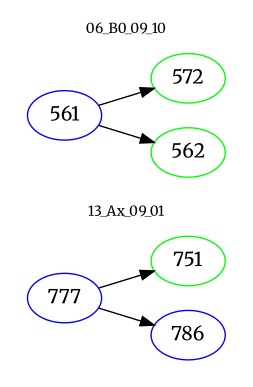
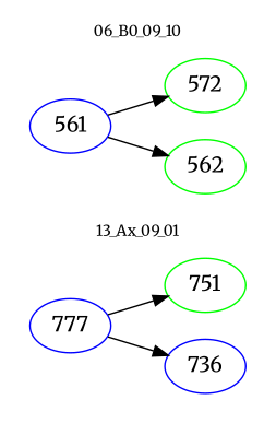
  digraph {
    fontname=Merriweather
    rankdir=LR
    node [color=blue fontname=Merriweather]
    edge [color=black fontname=Merriweather]
    n1 [label=777]
-   n2 [label=786]
+   n2 [label=736]
    n3 [color=green label=751]
    n4 [label=561]
    n5 [color=green label=562]
    n6 [color=green label=572]
    subgraph cluster_1 {
      color=white
      fontsize=10
      label="13_Ax_09_01"
      n1
      n2
      n3
    }
    subgraph cluster_2 {
      color=white
      fontsize=10
      label="06_B0_09_10"
      n4
      n5
      n6
    }
    n1 -> n2
    n1 -> n3
    n4 -> n5
    n4 -> n6
  }
